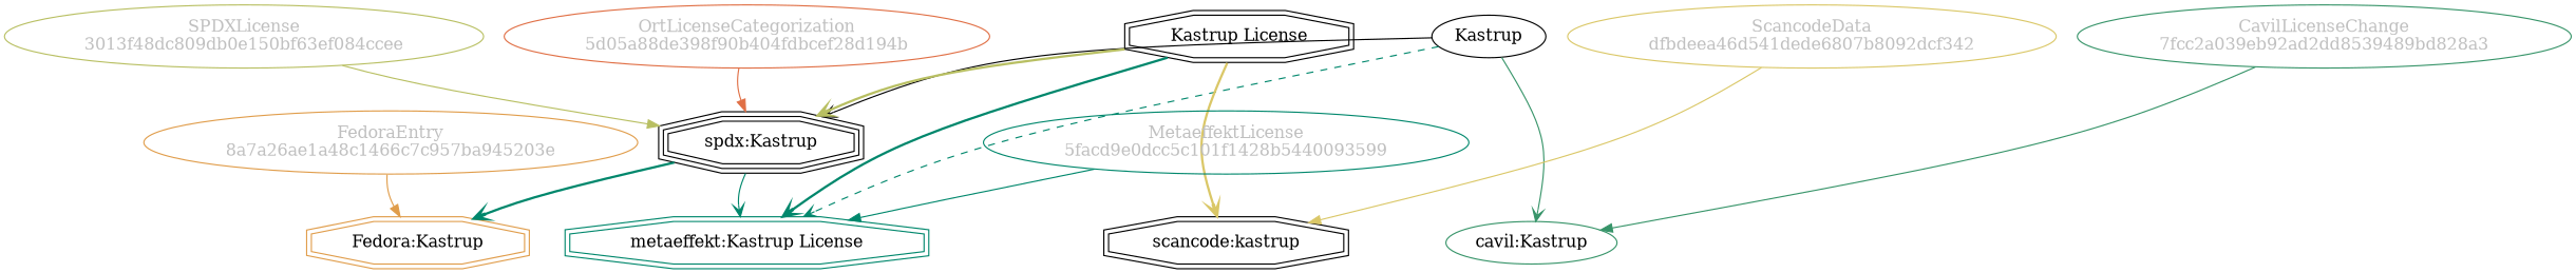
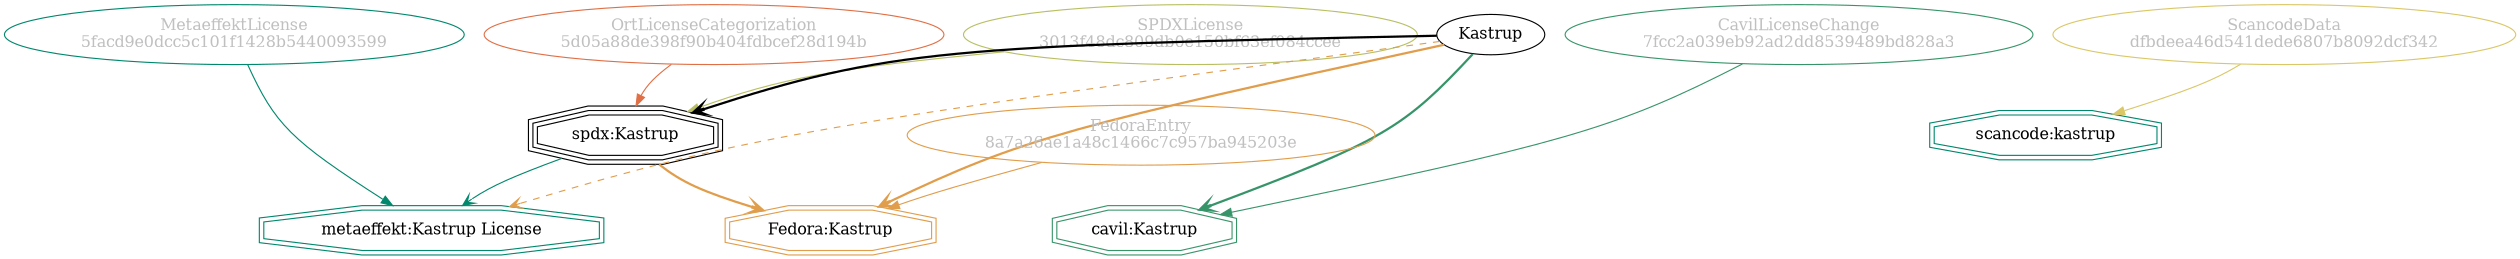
  strict digraph {
    splines=curved
    node [shape=ellipse]
    edge [color="#00876c" weight=0.7 arrowhead=vee style=bold]
    n1 [color="#b8bf62" fillcolor="beige;1" fontcolor=gray label="SPDXLicense\n3013f48dc809db0e150bf63ef084ccee"]
    n2 [label="spdx:Kastrup" shape=tripleoctagon]
    n3 [color="#e09d4b" label="Fedora:Kastrup" shape=doubleoctagon]
    n4 [color="#00876c" label="metaeffekt:Kastrup License" shape=doubleoctagon]
    n5 [label=Kastrup]
-   n6 [color="#379469" label="cavil:Kastrup"]
-   n7 [label="scancode:kastrup" shape=doubleoctagon]
-   n8 [label="Kastrup License" shape=doubleoctagon]
+   n6 [color="#379469" label="cavil:Kastrup" shape=doubleoctagon]
+   n7 [label="scancode:kastrup" shape=doubleoctagon color="#00876c"]
    n9 [color="#e09d4b" fillcolor="beige;1" fontcolor=gray label="FedoraEntry\n8a7a26ae1a48c1466c7c957ba945203e"]
    n10 [color="#dac767" fillcolor="beige;1" fontcolor=gray label="ScancodeData\ndfbdeea46d541dede6807b8092dcf342"]
    n11 [color="#e06f45" fillcolor="beige;1" fontcolor=gray label="OrtLicenseCategorization\n5d05a88de398f90b404fdbcef28d194b"]
    n12 [color="#379469" fillcolor="beige;1" fontcolor=gray label="CavilLicenseChange\n7fcc2a039eb92ad2dd8539489bd828a3"]
    n13 [color="#00876c" fillcolor="beige;1" fontcolor=gray label="MetaeffektLicense\n5facd9e0dcc5c101f1428b5440093599"]
    n1 -> n2 [color="#b8bf62" weight=0.5 arrowhead="" style=""]
-   n2 -> n3
+   n2 -> n3 [color="#e09d4b"]
    n2 -> n4 [style=solid]
-   n5 -> n2 [style=solid color=""]
-   n5 -> n4 [style=dashed weight=0.5]
-   n5 -> n6 [color="#379469" style=solid]
-   n8 -> n2 [color="#b8bf62"]
-   n8 -> n4
-   n8 -> n7 [color="#dac767"]
+   n5 -> n2 [color=""]
+   n5 -> n3 [color="#e09d4b"]
+   n5 -> n4 [color="#e09d4b" style=dashed weight=0.5]
+   n5 -> n6 [color="#379469"]
    n9 -> n3 [color="#e09d4b" weight=0.5 arrowhead="" style=""]
    n10 -> n7 [color="#dac767" weight=0.5 arrowhead="" style=""]
    n11 -> n2 [color="#e06f45" weight=0.5 arrowhead="" style=""]
    n12 -> n6 [color="#379469" weight=0.5 arrowhead="" style=""]
    n13 -> n4 [weight=0.5 arrowhead="" style=""]
  }
